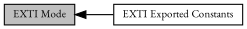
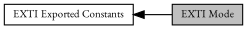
  digraph {
    rankdir=LR
    fontname="EB Garamond"
    node [color=black fontname="EB Garamond" fontsize=10 shape=box style=filled]
    n1 [fillcolor=grey75 fontcolor=black height=0.2 label="EXTI Mode" width=0.4]
    n2 [fillcolor=white height=0.2 label="EXTI Exported Constants" width=0.4]
-   n1 -> n2 [dir=back fontname="EB Garamond" fontsize=10 labelfontname=Helvetica labelfontsize=10 shape=plaintext style=solid]
+   n2 -> n1 [dir=back fontname="EB Garamond" fontsize=10 labelfontname=Helvetica labelfontsize=10 shape=plaintext style=solid]
  }
